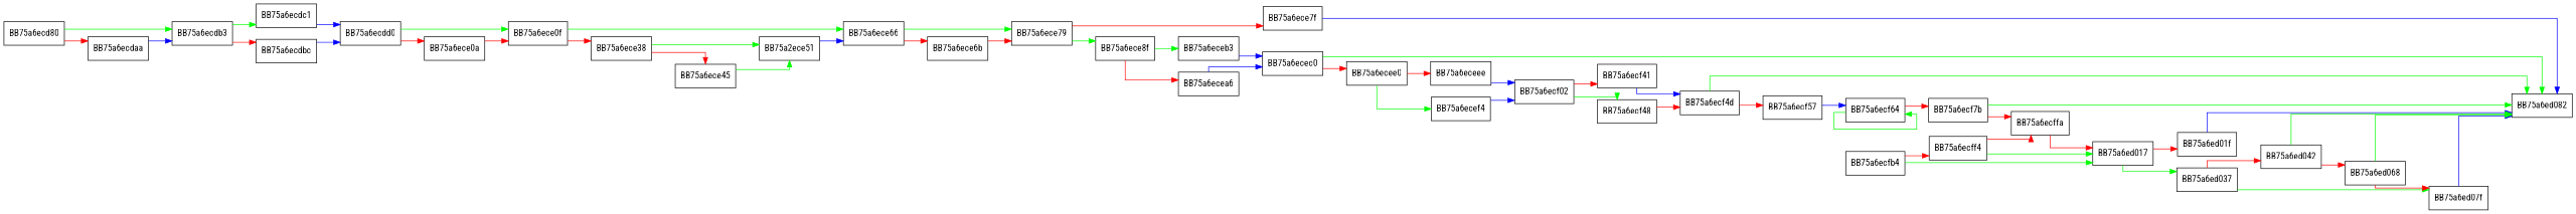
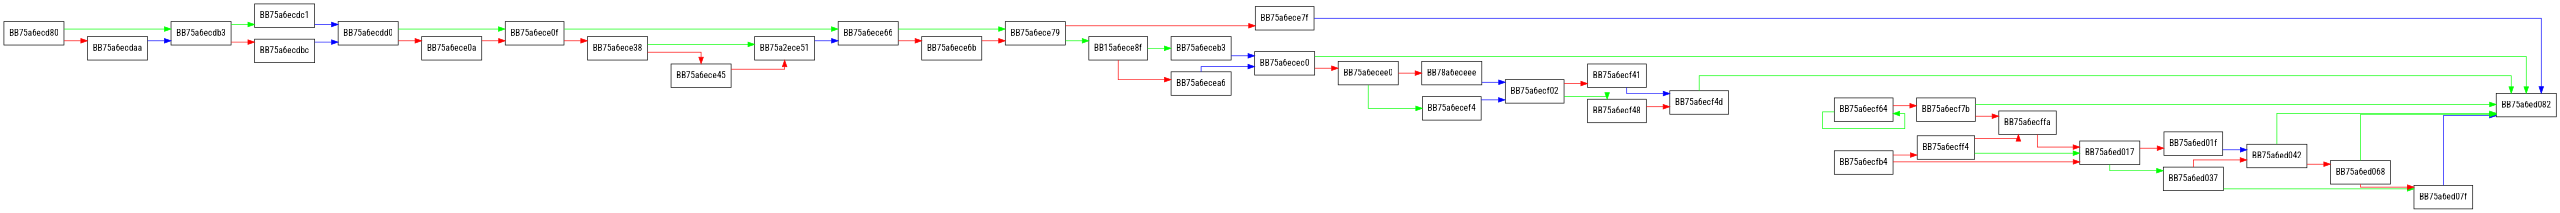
  digraph {
    fontname="Roboto Condensed"
    rankdir=LR
    splines=ortho
    node [fontname="Roboto Condensed" shape=box]
    edge [color=red fontname="Roboto Condensed"]
    BB75a6ecd80
    BB75a6ecdb3
    BB75a6ecdaa
    BB75a6ecdc1
    BB75a6ecdbc
    BB75a6ecdd0
    BB75a6ece0f
    BB75a6ece0a
    BB75a6ece66
    BB75a6ece38
    BB75a6ece79
    BB75a6ece6b
    n13 [label=BB75a2ece51]
    BB75a6ece45
-   BB75a6ece8f
+   BB75a6ece8f [label=BB15a6ece8f]
    BB75a6ece7f
    BB75a6eceb3
    BB75a6ecea6
    BB75a6ed082
    BB75a6ecec0
    BB75a6ecee0
    BB75a6ecef4
-   BB75a6eceee
+   BB75a6eceee [label=BB78a6eceee]
    BB75a6ecf02
    BB75a6ecf48
    BB75a6ecf41
    BB75a6ecf4d
-   BB75a6ecf57
    BB75a6ecf64
    BB75a6ecf7b
    BB75a6ecffa
    BB75a6ecfb4
    BB75a6ed017
    BB75a6ecff4
    BB75a6ed037
    BB75a6ed01f
    BB75a6ed07f
    BB75a6ed042
    BB75a6ed068
    BB75a6ecd80 -> BB75a6ecdb3 [color=green]
    BB75a6ecd80 -> BB75a6ecdaa
    BB75a6ecdb3 -> BB75a6ecdc1 [color=green]
    BB75a6ecdb3 -> BB75a6ecdbc
    BB75a6ecdaa -> BB75a6ecdb3 [color=blue]
    BB75a6ecdc1 -> BB75a6ecdd0 [color=blue]
    BB75a6ecdbc -> BB75a6ecdd0 [color=blue]
    BB75a6ecdd0 -> BB75a6ece0f [color=green]
    BB75a6ecdd0 -> BB75a6ece0a
    BB75a6ece0f -> BB75a6ece66 [color=green]
    BB75a6ece0f -> BB75a6ece38
    BB75a6ece0a -> BB75a6ece0f
    BB75a6ece66 -> BB75a6ece79 [color=green]
    BB75a6ece66 -> BB75a6ece6b
    BB75a6ece38 -> n13 [color=green]
    BB75a6ece38 -> BB75a6ece45
    BB75a6ece79 -> BB75a6ece8f [color=green]
    BB75a6ece79 -> BB75a6ece7f
    BB75a6ece6b -> BB75a6ece79
    n13 -> BB75a6ece66 [color=blue]
-   BB75a6ece45 -> n13 [color=green]
+   BB75a6ece45 -> n13
    BB75a6ece8f -> BB75a6eceb3 [color=green]
    BB75a6ece8f -> BB75a6ecea6
    BB75a6ece7f -> BB75a6ed082 [color=blue]
    BB75a6eceb3 -> BB75a6ecec0 [color=blue]
    BB75a6ecea6 -> BB75a6ecec0 [color=blue]
    BB75a6ecec0 -> BB75a6ed082 [color=green]
    BB75a6ecec0 -> BB75a6ecee0
    BB75a6ecee0 -> BB75a6ecef4 [color=green]
    BB75a6ecee0 -> BB75a6eceee
    BB75a6ecef4 -> BB75a6ecf02 [color=blue]
    BB75a6eceee -> BB75a6ecf02 [color=blue]
    BB75a6ecf02 -> BB75a6ecf48 [color=green]
    BB75a6ecf02 -> BB75a6ecf41
    BB75a6ecf48 -> BB75a6ecf4d
    BB75a6ecf41 -> BB75a6ecf4d [color=blue]
    BB75a6ecf4d -> BB75a6ed082 [color=green]
-   BB75a6ecf4d -> BB75a6ecf57
-   BB75a6ecf57 -> BB75a6ecf64 [color=blue]
    BB75a6ecf64 -> BB75a6ecf64 [color=green]
    BB75a6ecf64 -> BB75a6ecf7b
    BB75a6ecf7b -> BB75a6ed082 [color=green]
    BB75a6ecf7b -> BB75a6ecffa
    BB75a6ecffa -> BB75a6ed017
-   BB75a6ecfb4 -> BB75a6ed017 [color=green]
+   BB75a6ecfb4 -> BB75a6ed017
    BB75a6ecfb4 -> BB75a6ecff4
    BB75a6ed017 -> BB75a6ed037 [color=green]
    BB75a6ed017 -> BB75a6ed01f
    BB75a6ecff4 -> BB75a6ecffa
    BB75a6ecff4 -> BB75a6ed017 [color=green]
    BB75a6ed037 -> BB75a6ed07f [color=green]
    BB75a6ed037 -> BB75a6ed042
-   BB75a6ed01f -> BB75a6ed082 [color=blue]
+   BB75a6ed01f -> BB75a6ed042 [color=blue]
    BB75a6ed07f -> BB75a6ed082 [color=blue]
    BB75a6ed042 -> BB75a6ed082 [color=green]
    BB75a6ed042 -> BB75a6ed068
    BB75a6ed068 -> BB75a6ed082 [color=green]
    BB75a6ed068 -> BB75a6ed07f
  }
